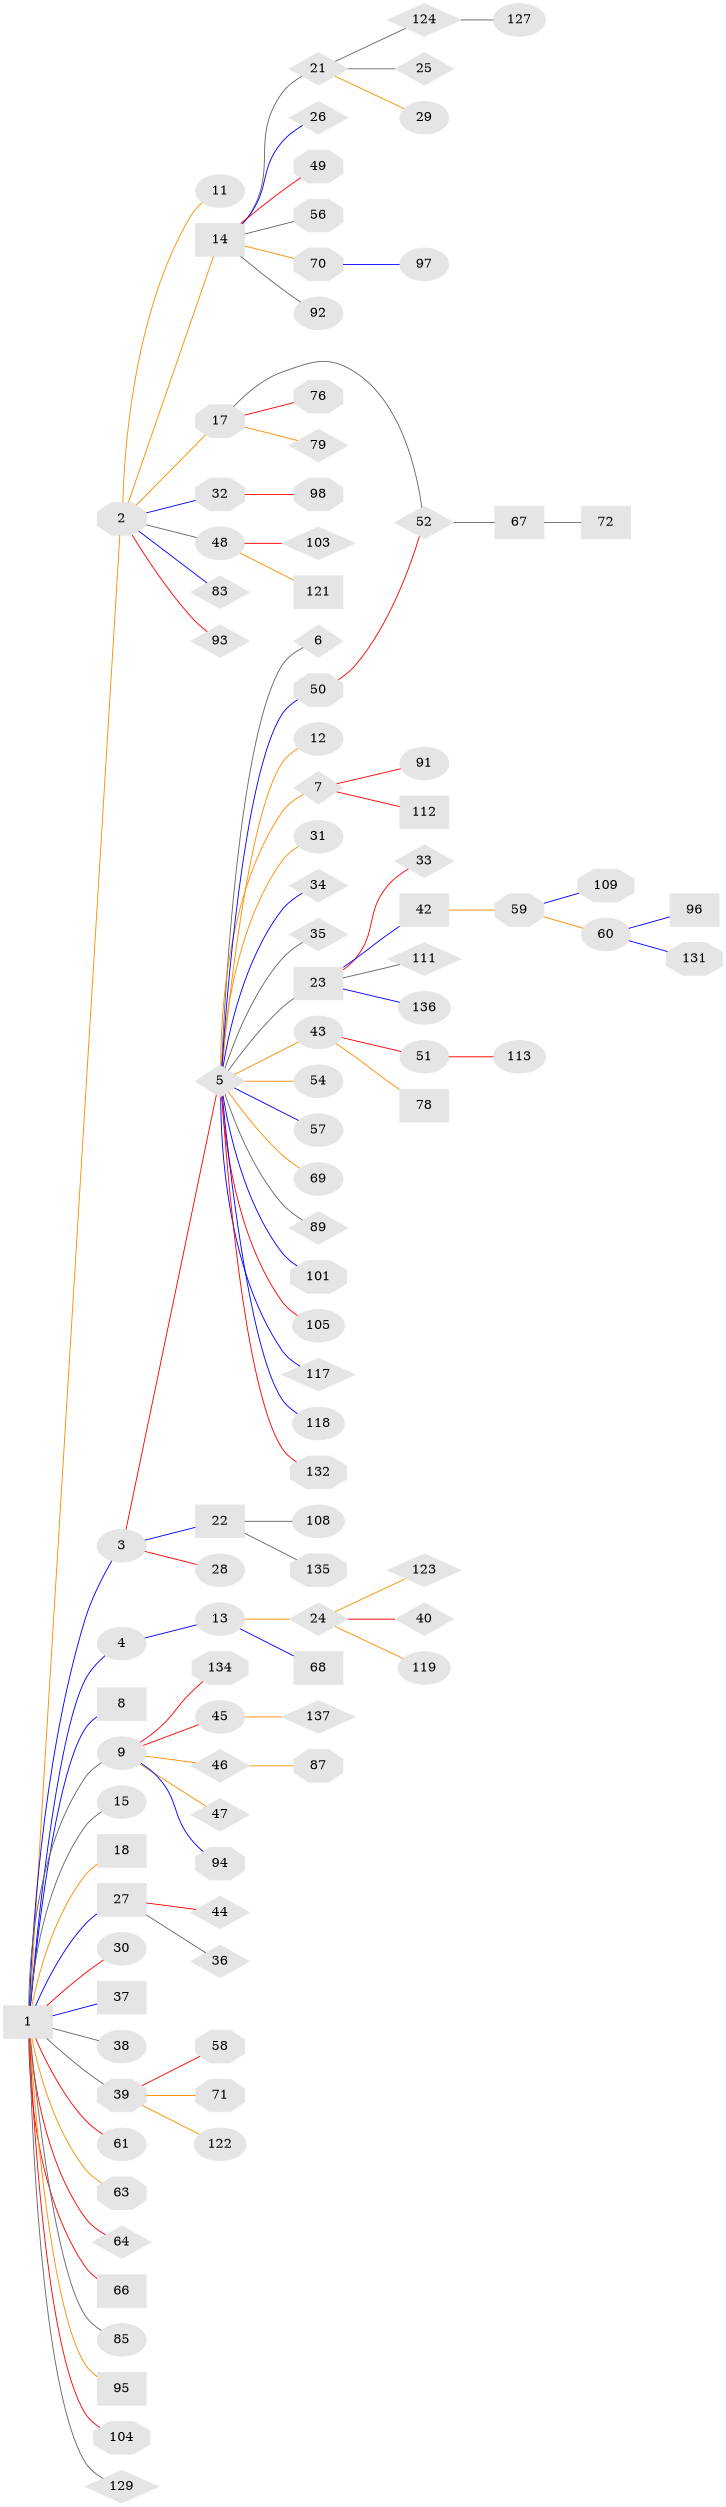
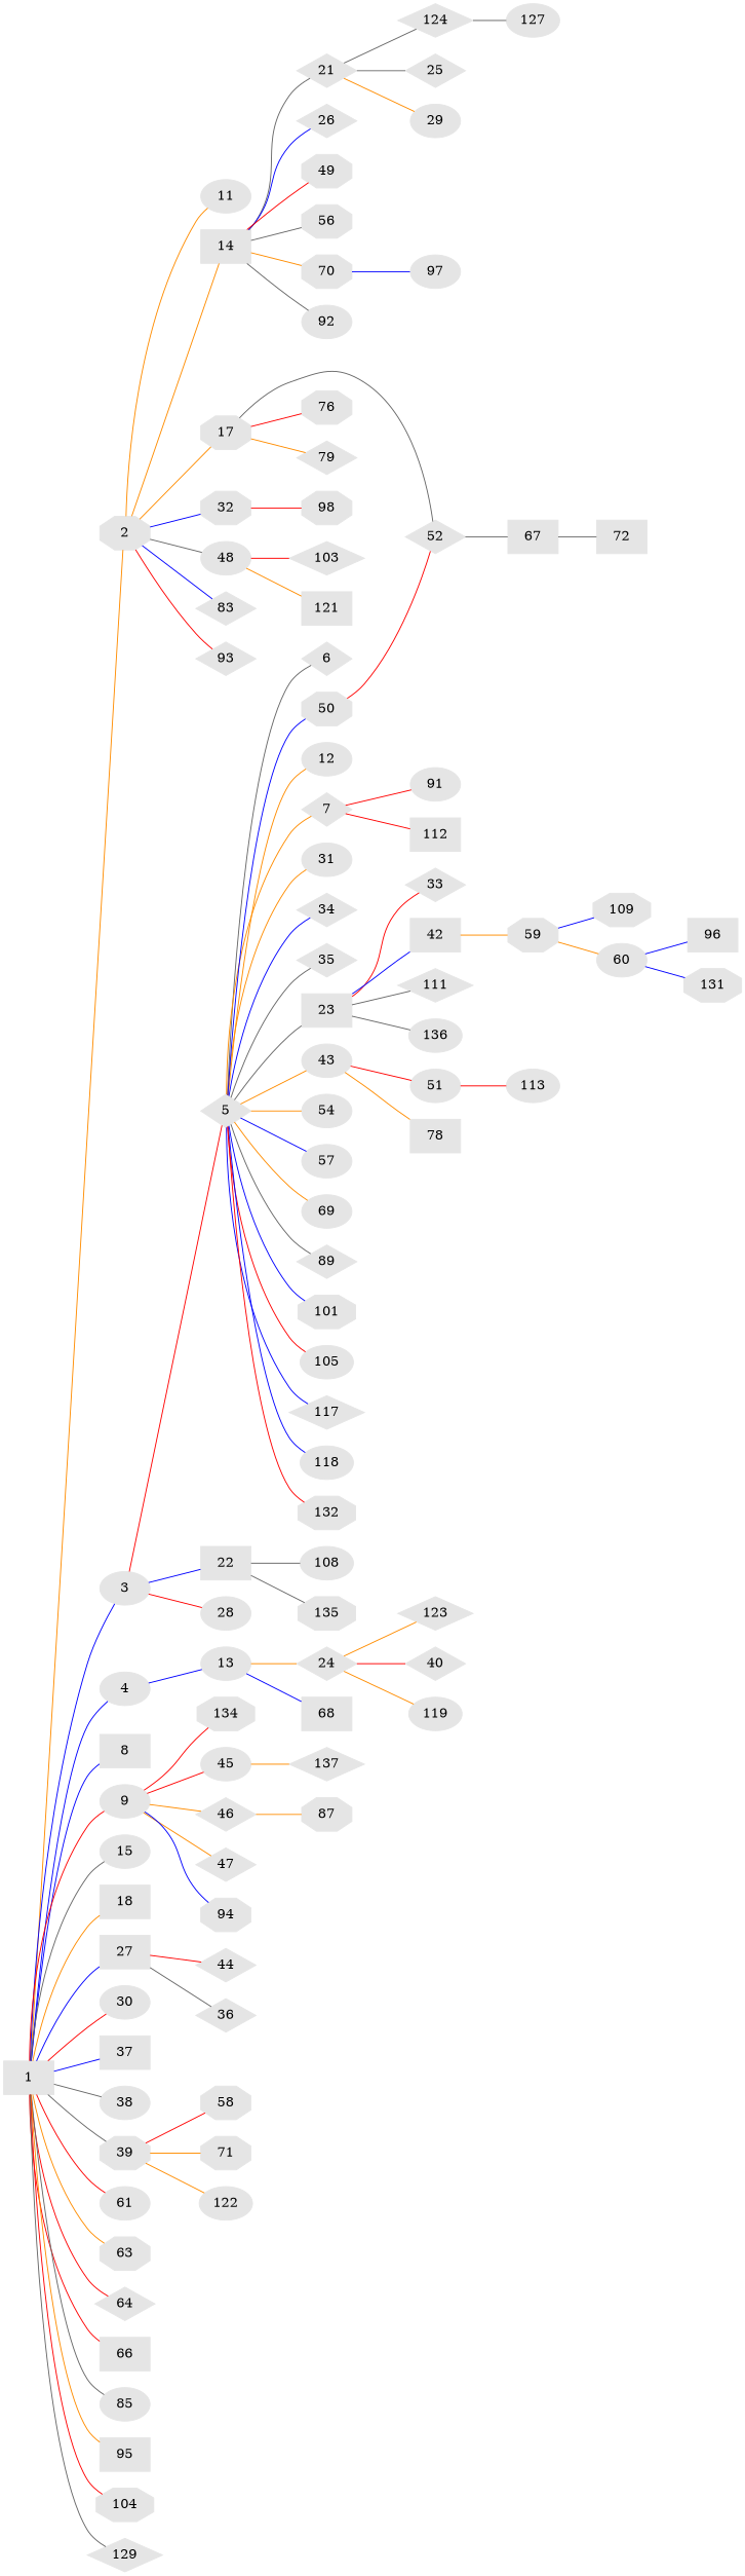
  graph {
    rankdir=LR
    node [color=gray90 shape=ellipse style=filled]
    edge [color=darkorange]
    1 [shape=box super="+10"]
    2 [shape=octagon super="+100"]
    3 [super="+110"]
    4
    8 [shape=box super="+62"]
    9 [super="+82"]
    15 [super="+102"]
    18 [shape=box]
    27 [shape=box super="+88"]
    30
    37 [shape=box]
    38
    39 [shape=octagon super="+115"]
    61
    63 [shape=octagon]
    64 [shape=diamond]
    66 [shape=box]
    85
    95 [shape=box]
    104 [shape=octagon]
    129 [shape=diamond]
    11
    14 [shape=box super="+20"]
    17 [shape=octagon super="+19"]
    32 [shape=octagon]
    48 [super="+107"]
    83 [shape=diamond]
    93 [shape=diamond]
    5 [shape=diamond super="+55"]
    22 [shape=box super="+53"]
    28 [super="+77"]
    13 [super="+81"]
    45 [super="+73"]
    46 [shape=diamond]
    47 [shape=diamond]
    94 [shape=octagon super="+138"]
    134 [shape=octagon]
    36 [shape=diamond]
    44 [shape=diamond]
    58 [shape=octagon]
    71 [shape=octagon]
    122
    21 [shape=diamond super="+130"]
    26 [shape=diamond]
    49 [shape=octagon]
    56 [shape=octagon super="+75"]
    70 [shape=octagon super="+120"]
    92
    52 [shape=diamond super="+116"]
    76 [shape=octagon]
    79 [shape=diamond]
    98 [shape=octagon]
    103 [shape=diamond]
    121 [shape=box]
    6 [shape=diamond]
    7 [shape=diamond super="+16"]
    12
    23 [shape=box super="+80"]
    31
    34 [shape=diamond]
    35 [shape=diamond super="+106"]
    43
    50 [shape=octagon super="+74"]
    54
    57
    69
    89 [shape=diamond]
    101 [shape=octagon]
    105
    117 [shape=diamond]
    118
    132 [shape=octagon]
    108
    135 [shape=octagon]
    24 [shape=diamond super="+41"]
    68 [shape=box super="+90"]
    91
    112 [shape=box]
    33 [shape=diamond]
    42 [shape=box]
    111 [shape=diamond super="+114"]
    136
    51
    78 [shape=box]
    137 [shape=diamond]
    87 [shape=octagon super="+125"]
    40 [shape=diamond super="+99"]
    119
    123 [shape=diamond]
    25 [shape=diamond]
    29
    124 [shape=diamond super="+128"]
    97
    67 [shape=box super="+84"]
    127
    59 [shape=octagon super="+126"]
    60 [super="+65"]
    109 [shape=octagon]
    113
    72 [shape=box]
    96 [shape=box]
    131 [shape=octagon]
    1 -- 2
    1 -- 3 [color=blue]
    1 -- 4 [color=blue]
    1 -- 8 [color=blue]
-   1 -- 9 [color=gray40]
+   1 -- 9 [color=red]
    1 -- 15 [color=gray40]
    1 -- 18
    1 -- 27 [color=blue]
    1 -- 30 [color=red]
    1 -- 37 [color=blue]
    1 -- 38 [color=gray40]
    1 -- 39 [color=gray40]
    1 -- 61 [color=red]
    1 -- 63
    1 -- 64 [color=red]
    1 -- 66 [color=red]
    1 -- 85 [color=gray40]
    1 -- 95
    1 -- 104 [color=red]
    1 -- 129 [color=gray40]
    2 -- 11
    2 -- 14
    2 -- 17
    2 -- 32 [color=blue]
    2 -- 48 [color=gray40]
    2 -- 83 [color=blue]
    2 -- 93 [color=red]
    3 -- 5 [color=red]
    3 -- 22 [color=blue]
    3 -- 28 [color=red]
    4 -- 13 [color=blue]
    9 -- 45 [color=red]
    9 -- 46
    9 -- 47
    9 -- 94 [color=blue]
    9 -- 134 [color=red]
    27 -- 36 [color=gray40]
    27 -- 44 [color=red]
    39 -- 58 [color=red]
    39 -- 71
    39 -- 122
    14 -- 21 [color=gray40]
    14 -- 26 [color=blue]
    14 -- 49 [color=red]
    14 -- 56 [color=gray40]
    14 -- 70
    14 -- 92 [color=gray40]
    17 -- 52 [color=gray40]
    17 -- 76 [color=red]
    17 -- 79
    32 -- 98 [color=red]
    48 -- 103 [color=red]
    48 -- 121
    5 -- 6 [color=gray40]
    5 -- 7
    5 -- 12
    5 -- 23 [color=gray40]
    5 -- 31
    5 -- 34 [color=blue]
    5 -- 35 [color=gray40]
    5 -- 43
    5 -- 50 [color=blue]
    5 -- 54
    5 -- 57 [color=blue]
    5 -- 69
    5 -- 89 [color=gray40]
    5 -- 101 [color=blue]
    5 -- 105 [color=red]
    5 -- 117 [color=blue]
    5 -- 118 [color=blue]
    5 -- 132 [color=red]
    22 -- 108 [color=gray40]
    22 -- 135 [color=gray40]
    13 -- 24
    13 -- 68 [color=blue]
    45 -- 137
    46 -- 87
    21 -- 25 [color=gray40]
    21 -- 29
    21 -- 124 [color=gray40]
    70 -- 97 [color=blue]
    52 -- 67 [color=gray40]
    7 -- 91 [color=red]
    7 -- 112 [color=red]
    23 -- 33 [color=red]
    23 -- 42 [color=blue]
    23 -- 111 [color=gray40]
-   23 -- 136 [color=blue]
+   23 -- 136 [color=gray40]
    43 -- 51 [color=red]
    43 -- 78
    50 -- 52 [color=red]
    24 -- 40 [color=red]
    24 -- 119
    24 -- 123
    42 -- 59
    51 -- 113 [color=red]
    124 -- 127 [color=gray40]
    67 -- 72 [color=gray40]
    59 -- 60
    59 -- 109 [color=blue]
    60 -- 96 [color=blue]
    60 -- 131 [color=blue]
  }
